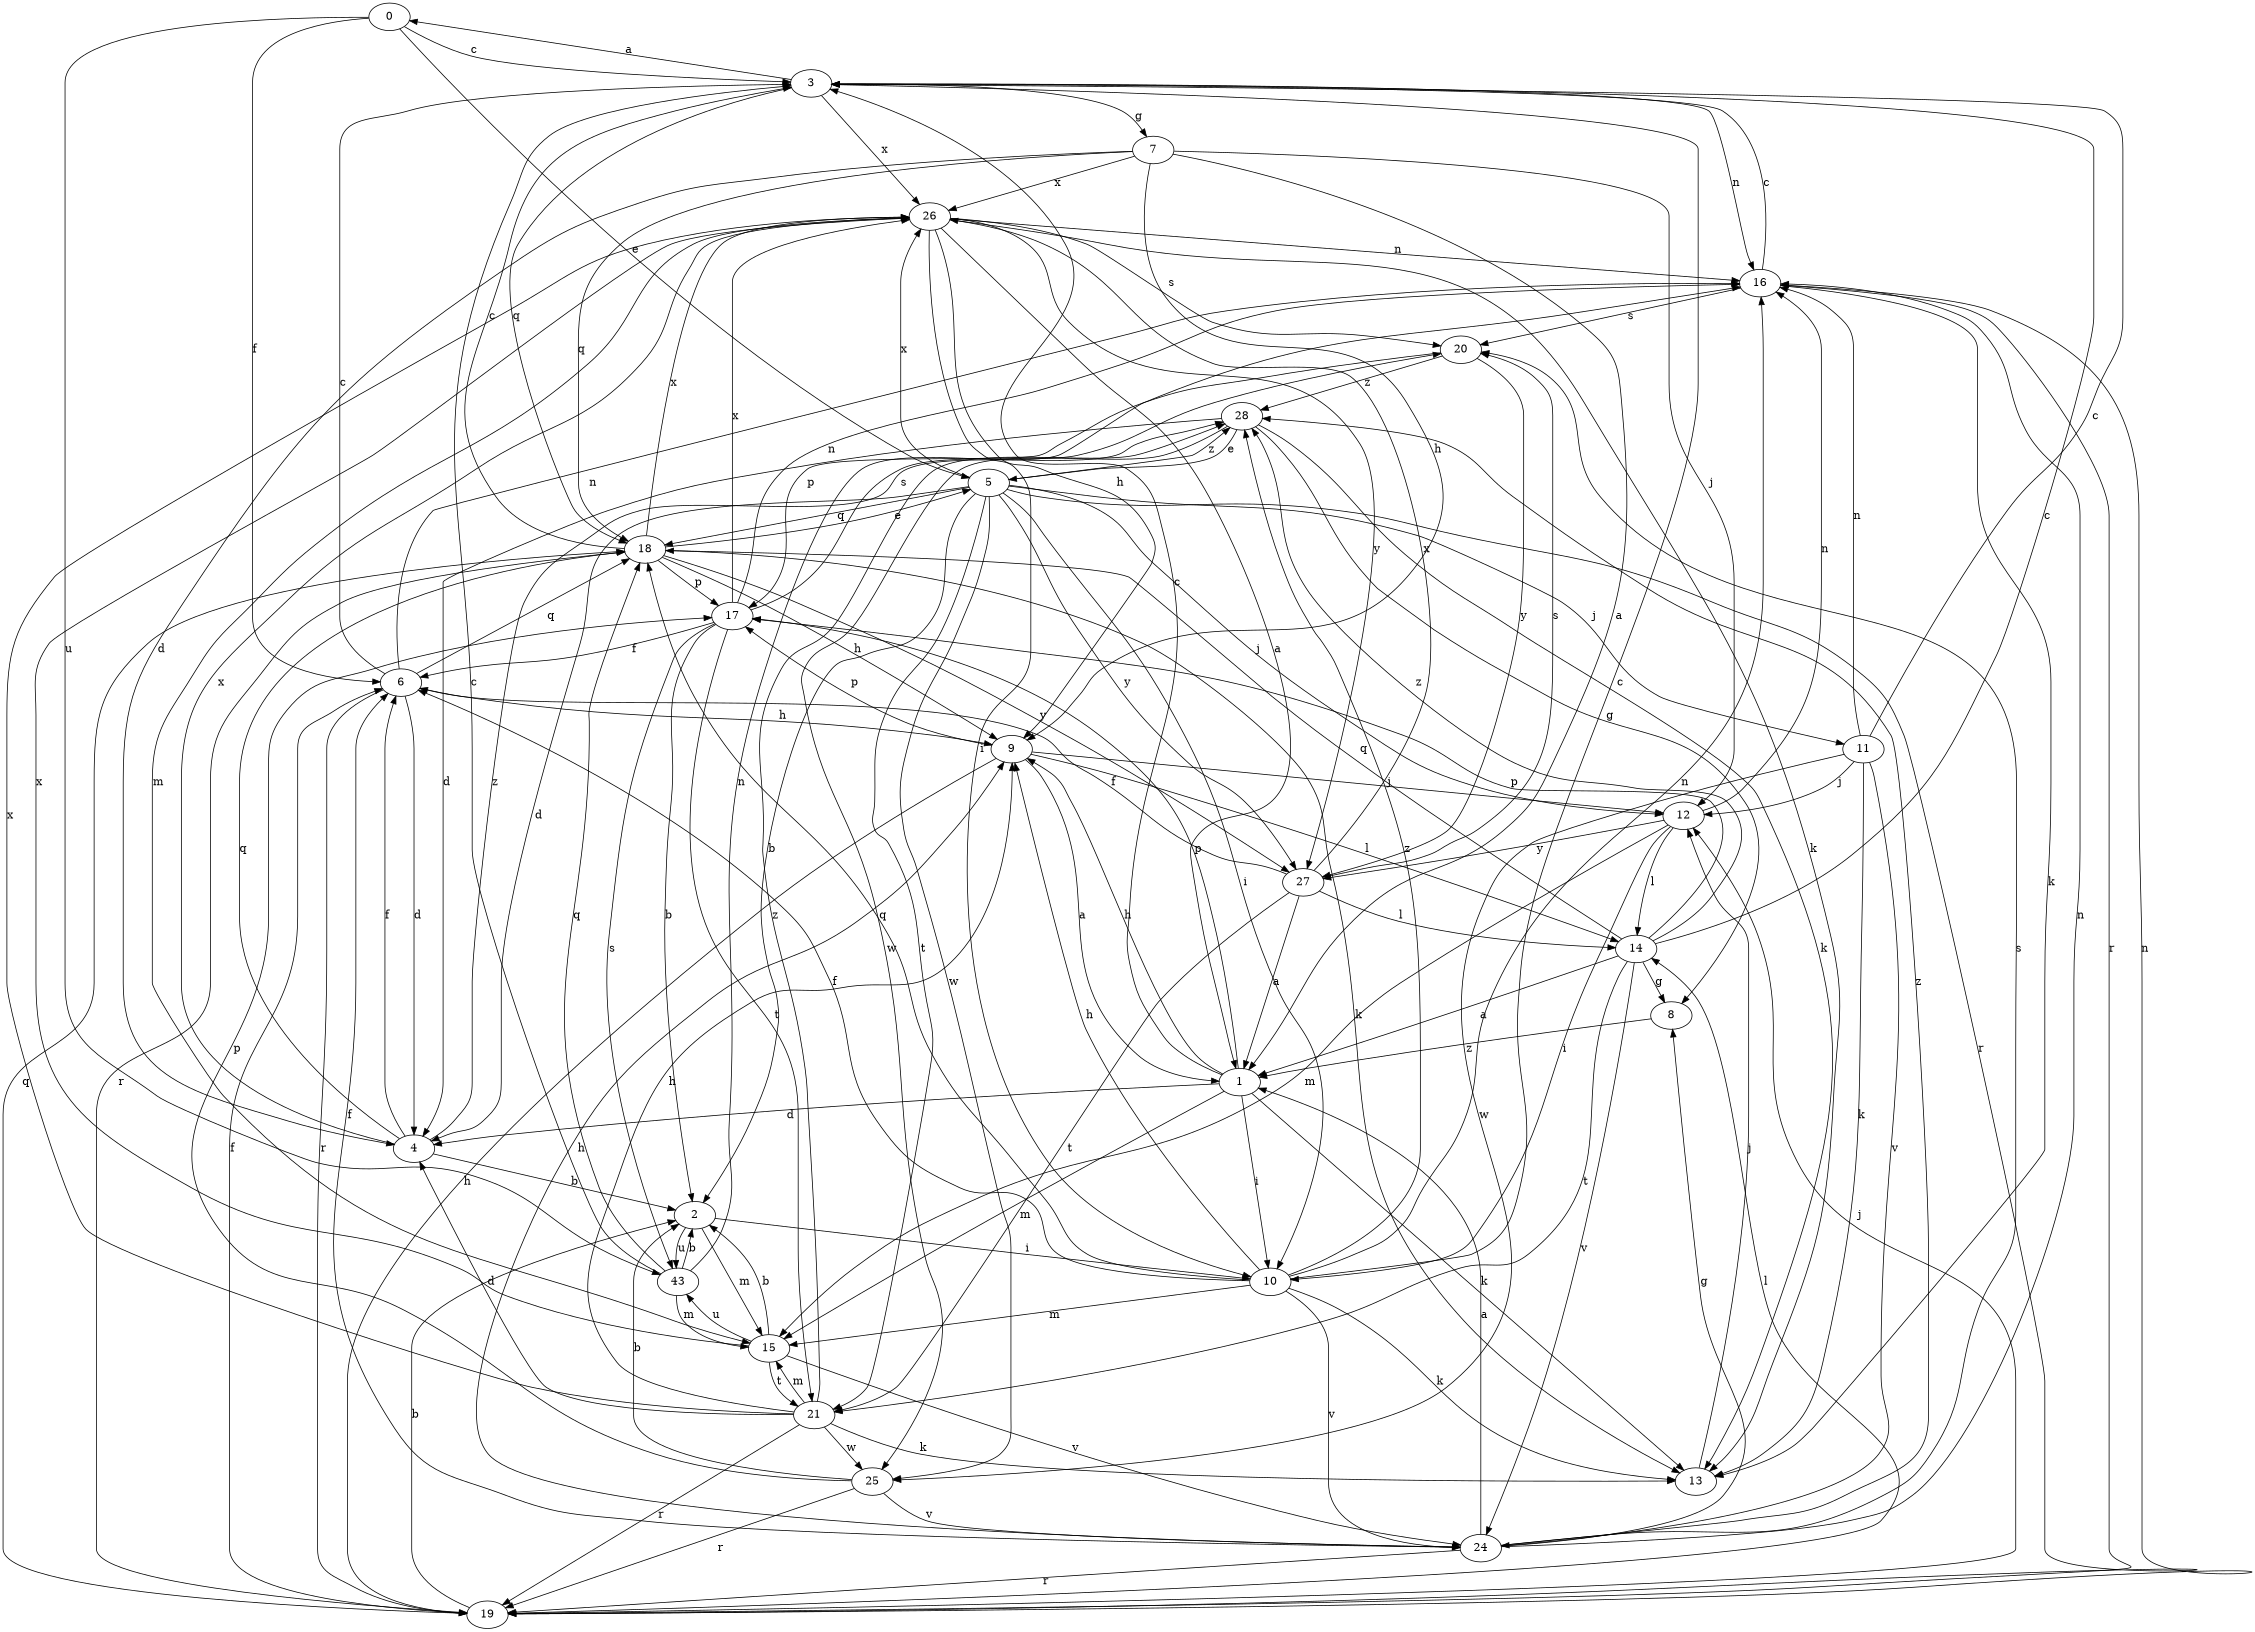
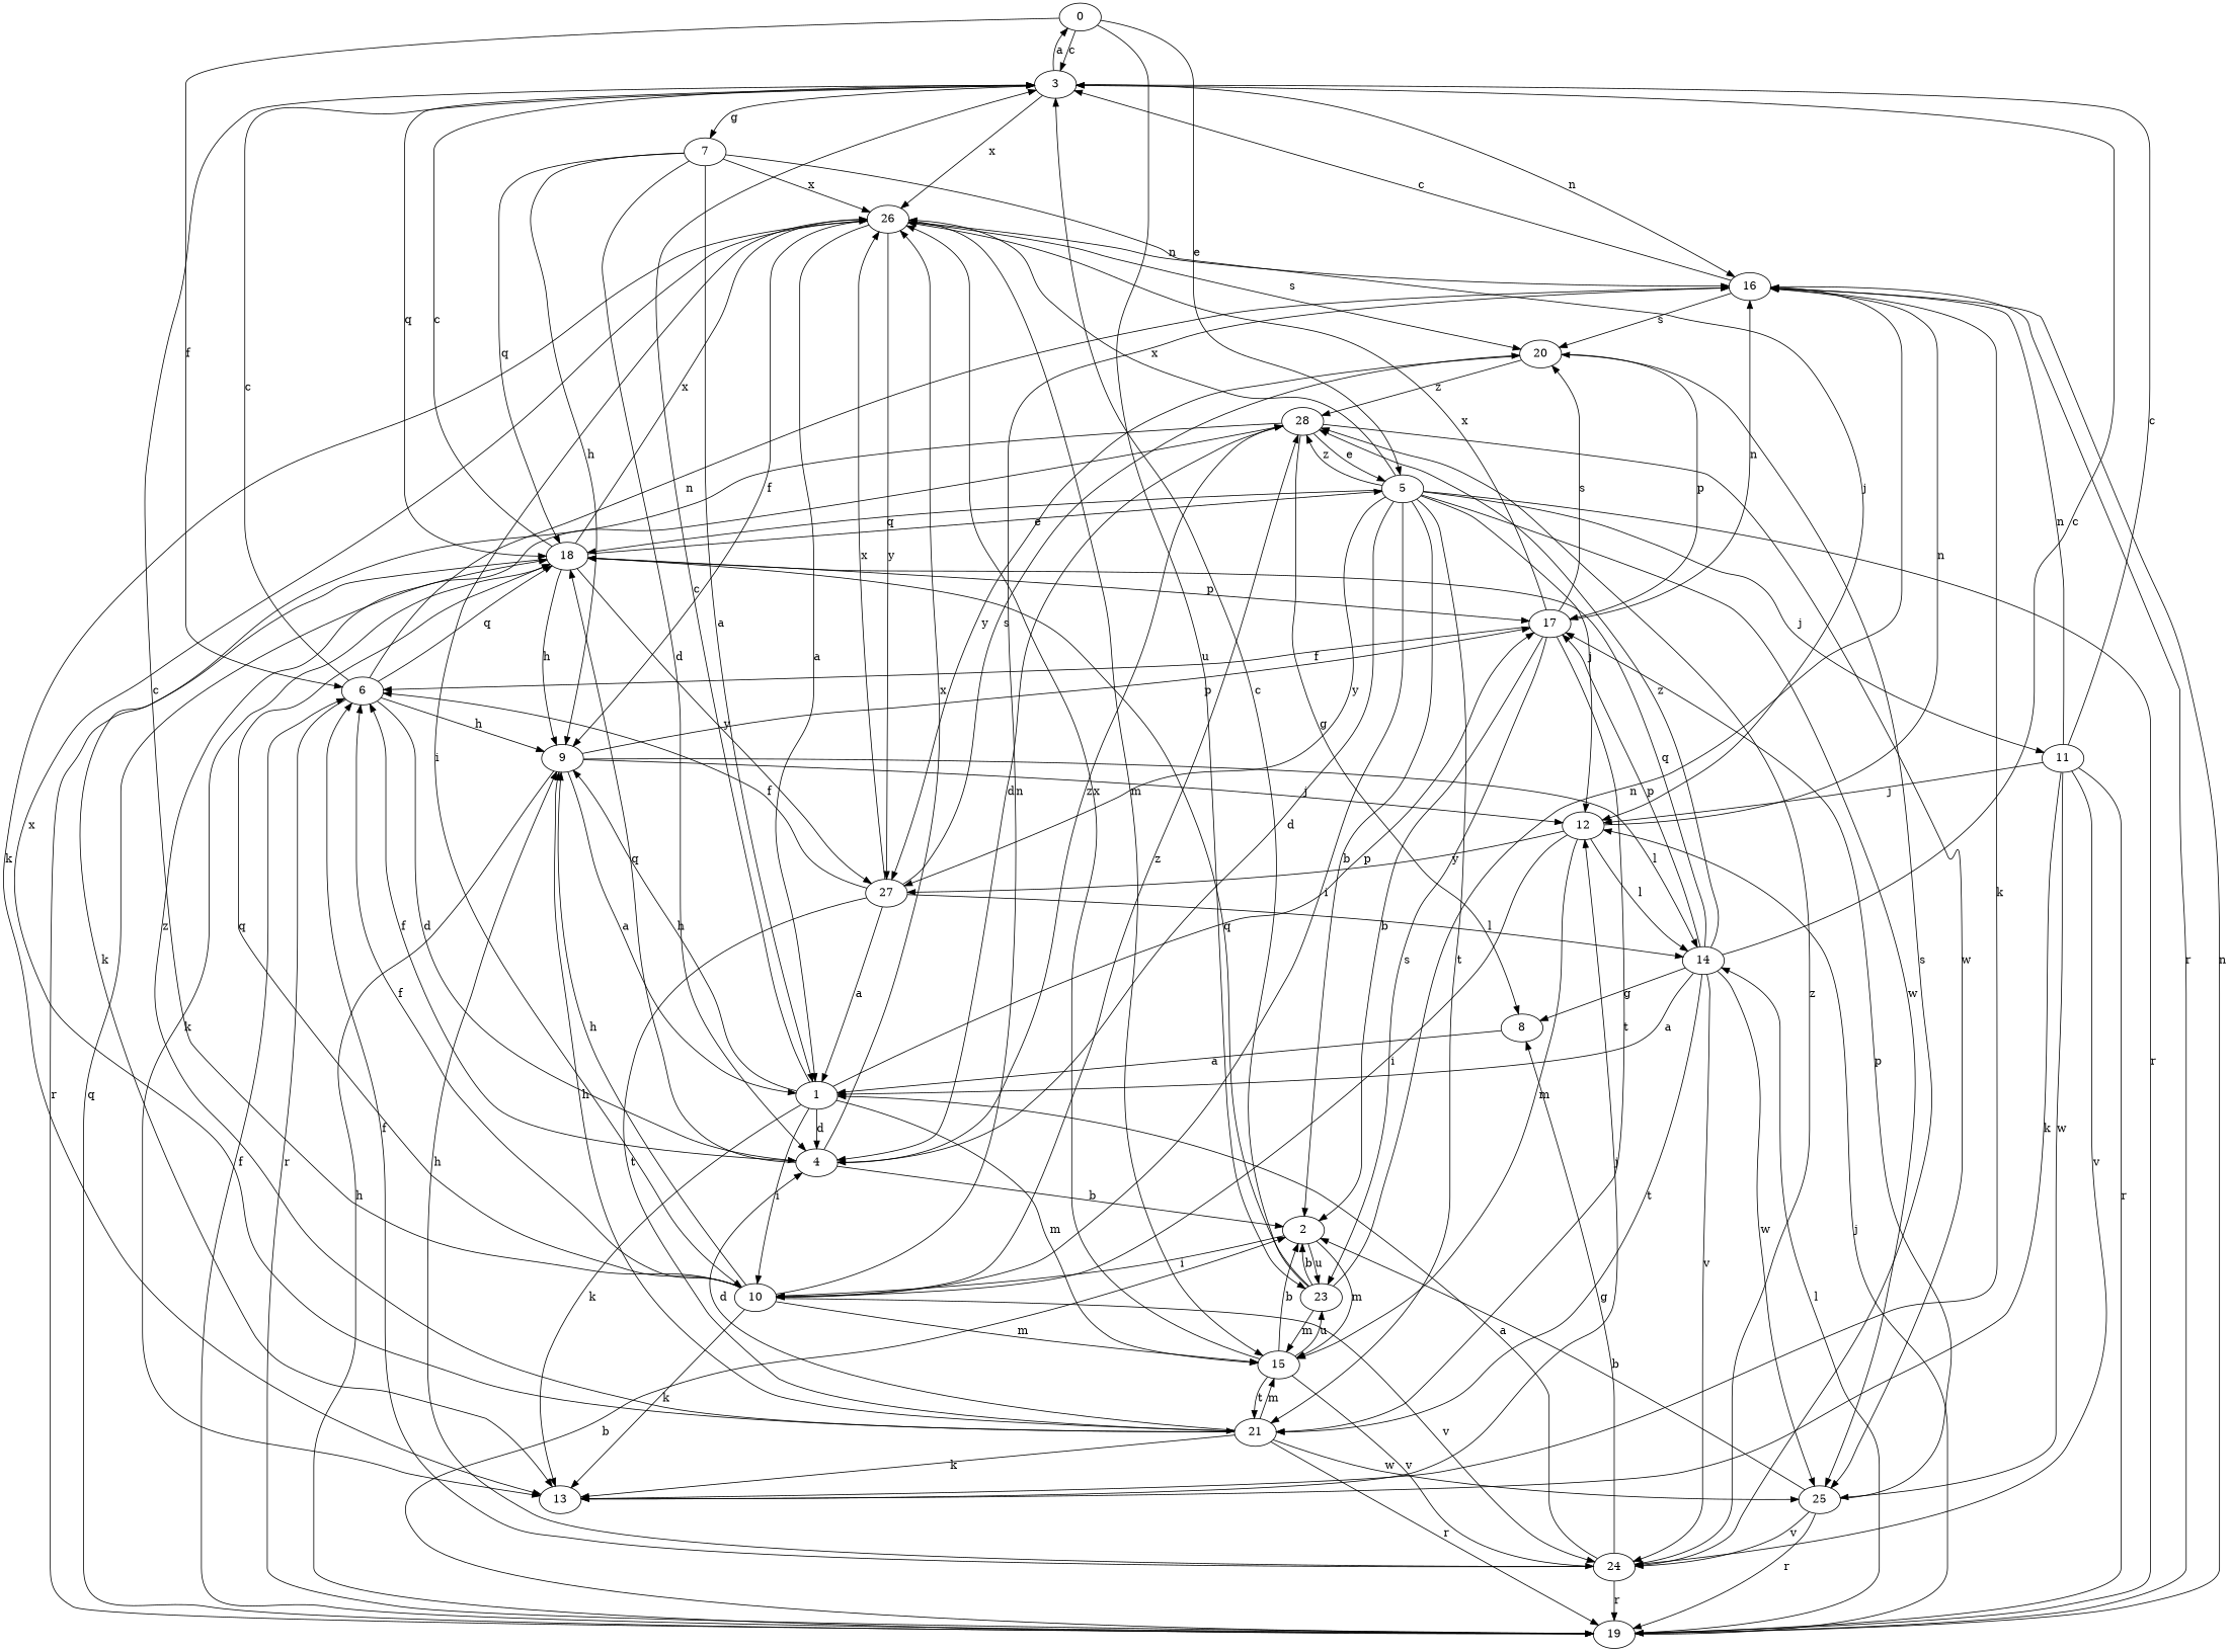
  strict digraph {
    0
    3
    5
    6
-   23 [label=43]
+   23
    7
    16
    18
    26
    4
    10
    2
    28
    11
    12
    19
    21
    25
    27
    9
    15
    1
    13
    17
    14
    24
    20
    8
    0 -> 3 [label=c]
    0 -> 5 [label=e]
    0 -> 6 [label=f]
    0 -> 23 [label=u]
    3 -> 0 [label=a]
    3 -> 7 [label=g]
    3 -> 16 [label=n]
    3 -> 18 [label=q]
    3 -> 26 [label=x]
    5 -> 18 [label=q]
    5 -> 26 [label=x]
    5 -> 4 [label=d]
    5 -> 10 [label=i]
    5 -> 2 [label=b]
    5 -> 28 [label=z]
    5 -> 11 [label=j]
    5 -> 12 [label=j]
    5 -> 19 [label=r]
    5 -> 21 [label=t]
    5 -> 25 [label=w]
    5 -> 27 [label=y]
    6 -> 3 [label=c]
    6 -> 16 [label=n]
    6 -> 18 [label=q]
    6 -> 4 [label=d]
    6 -> 19 [label=r]
    6 -> 9 [label=h]
    23 -> 3 [label=c]
    23 -> 16 [label=n]
    23 -> 18 [label=q]
    23 -> 2 [label=b]
    23 -> 15 [label=m]
    7 -> 18 [label=q]
    7 -> 26 [label=x]
    7 -> 4 [label=d]
    7 -> 12 [label=j]
    7 -> 9 [label=h]
    7 -> 1 [label=a]
    16 -> 3 [label=c]
    16 -> 19 [label=r]
    16 -> 13 [label=k]
    16 -> 20 [label=s]
    18 -> 3 [label=c]
    18 -> 5 [label=e]
    18 -> 26 [label=x]
    18 -> 19 [label=r]
    18 -> 27 [label=y]
    18 -> 9 [label=h]
    18 -> 13 [label=k]
    18 -> 17 [label=p]
    26 -> 16 [label=n]
    26 -> 10 [label=i]
    26 -> 27 [label=y]
-   26 -> 9 [label=h]
+   26 -> 9 [label=f]
    26 -> 15 [label=m]
    26 -> 1 [label=a]
    26 -> 13 [label=k]
    26 -> 20 [label=s]
    4 -> 6 [label=f]
    4 -> 18 [label=q]
    4 -> 26 [label=x]
    4 -> 2 [label=b]
    4 -> 28 [label=z]
    10 -> 3 [label=c]
    10 -> 6 [label=f]
    10 -> 16 [label=n]
    10 -> 18 [label=q]
    10 -> 28 [label=z]
    10 -> 9 [label=h]
    10 -> 15 [label=m]
    10 -> 13 [label=k]
    10 -> 24 [label=v]
    2 -> 23 [label=u]
    2 -> 10 [label=i]
    2 -> 15 [label=m]
    28 -> 5 [label=e]
    28 -> 4 [label=d]
    28 -> 25 [label=w]
    28 -> 13 [label=k]
    28 -> 8 [label=g]
    11 -> 3 [label=c]
    11 -> 16 [label=n]
    11 -> 12 [label=j]
+   11 -> 19 [label=r]
    11 -> 25 [label=w]
    11 -> 13 [label=k]
    11 -> 24 [label=v]
    12 -> 16 [label=n]
    12 -> 10 [label=i]
    12 -> 27 [label=y]
    12 -> 15 [label=m]
    12 -> 14 [label=l]
    19 -> 6 [label=f]
    19 -> 16 [label=n]
    19 -> 18 [label=q]
    19 -> 2 [label=b]
    19 -> 12 [label=j]
    19 -> 14 [label=l]
    21 -> 26 [label=x]
    21 -> 4 [label=d]
    21 -> 28 [label=z]
    21 -> 19 [label=r]
    21 -> 25 [label=w]
    21 -> 9 [label=h]
    21 -> 15 [label=m]
    21 -> 13 [label=k]
    25 -> 2 [label=b]
    25 -> 19 [label=r]
    25 -> 17 [label=p]
    25 -> 24 [label=v]
    27 -> 6 [label=f]
    27 -> 26 [label=x]
    27 -> 21 [label=t]
    27 -> 1 [label=a]
    27 -> 14 [label=l]
    27 -> 20 [label=s]
    9 -> 12 [label=j]
    9 -> 19 [label=h]
    9 -> 1 [label=a]
    9 -> 17 [label=p]
    9 -> 14 [label=l]
    15 -> 23 [label=u]
    15 -> 26 [label=x]
    15 -> 2 [label=b]
    15 -> 21 [label=t]
    15 -> 24 [label=v]
    1 -> 3 [label=c]
    1 -> 4 [label=d]
    1 -> 10 [label=i]
    1 -> 9 [label=h]
    1 -> 15 [label=m]
    1 -> 13 [label=k]
    1 -> 17 [label=p]
    13 -> 12 [label=j]
    17 -> 6 [label=f]
    17 -> 23 [label=s]
    17 -> 16 [label=n]
    17 -> 26 [label=x]
    17 -> 2 [label=b]
    17 -> 21 [label=t]
    17 -> 20 [label=s]
    14 -> 3 [label=c]
    14 -> 18 [label=q]
    14 -> 28 [label=z]
    14 -> 21 [label=t]
+   14 -> 25 [label=w]
    14 -> 1 [label=a]
    14 -> 17 [label=p]
    14 -> 24 [label=v]
    14 -> 8 [label=g]
    24 -> 6 [label=f]
-   24 -> 16 [label=n]
    24 -> 28 [label=z]
    24 -> 19 [label=r]
    24 -> 9 [label=h]
    24 -> 1 [label=a]
    24 -> 20 [label=s]
    24 -> 8 [label=g]
    20 -> 28 [label=z]
    20 -> 27 [label=y]
    20 -> 17 [label=p]
-   8 -> 1 [label=z]
+   8 -> 1 [label=a]
  }
